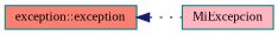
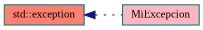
  digraph {
    rankdir=LR
    fontname="Liberation Serif"
    node [color=teal fontname="Liberation Serif" fontsize=10 shape=record style=filled]
-   n1 [fillcolor=salmon height=0.2 label="exception::exception" width=0.4]
+   n1 [fillcolor=salmon height=0.2 label="std::exception" width=0.4]
    n2 [fillcolor=lightpink height=0.2 label=MiExcepcion width=0.4]
    n1 -> n2 [color=midnightblue dir=back fontname="Liberation Serif" fontsize=10 labelfontname=Helvetica labelfontsize=10 style=dotted]
  }
